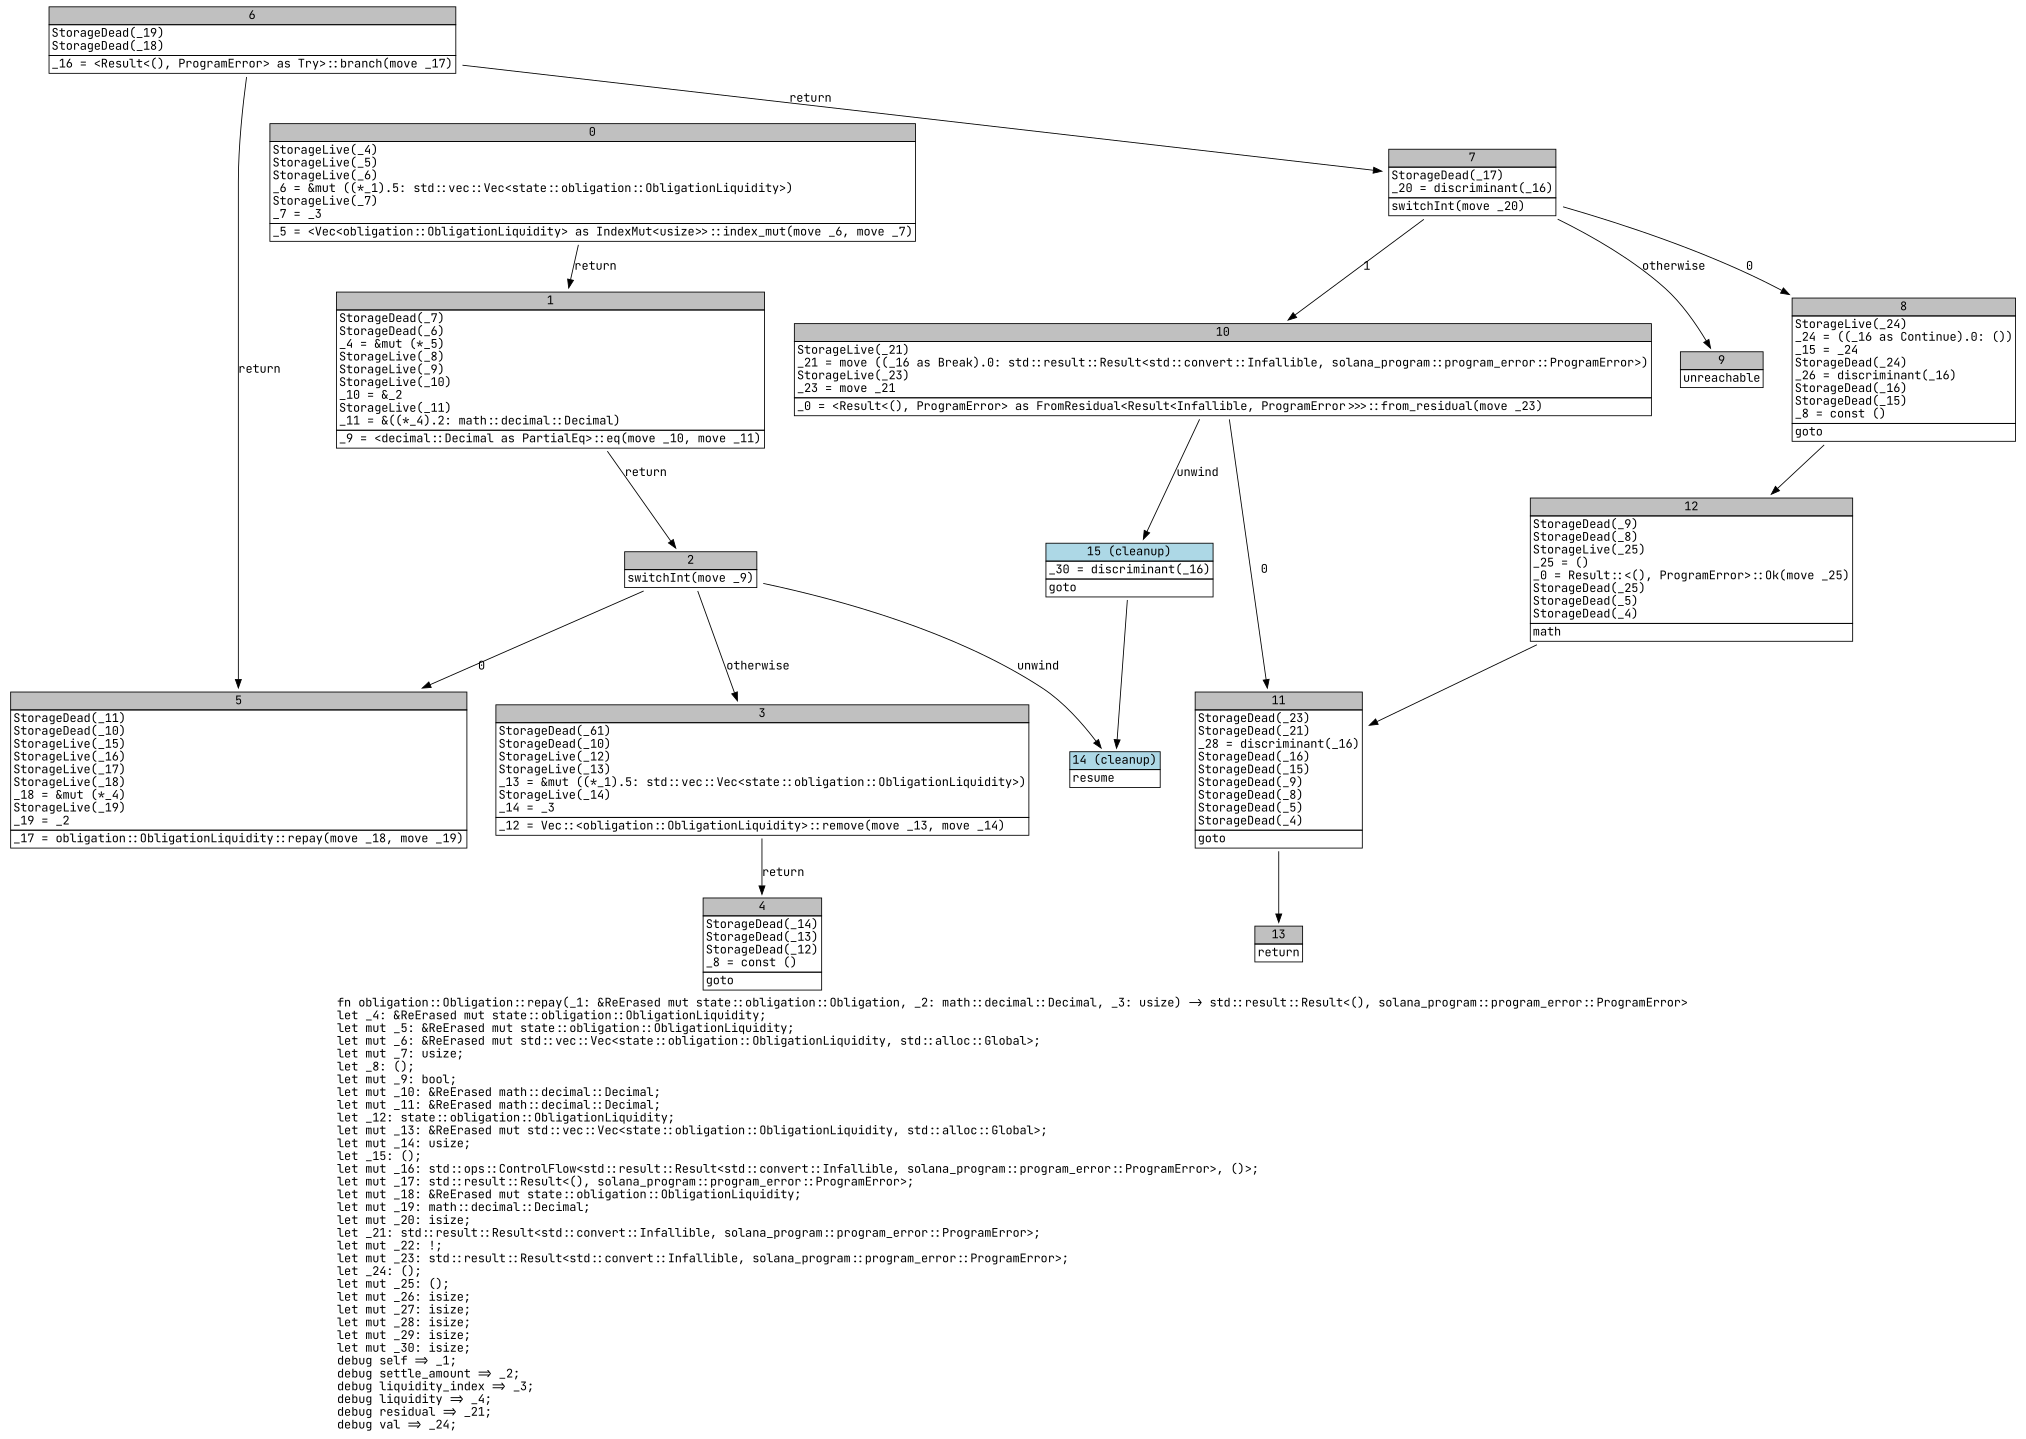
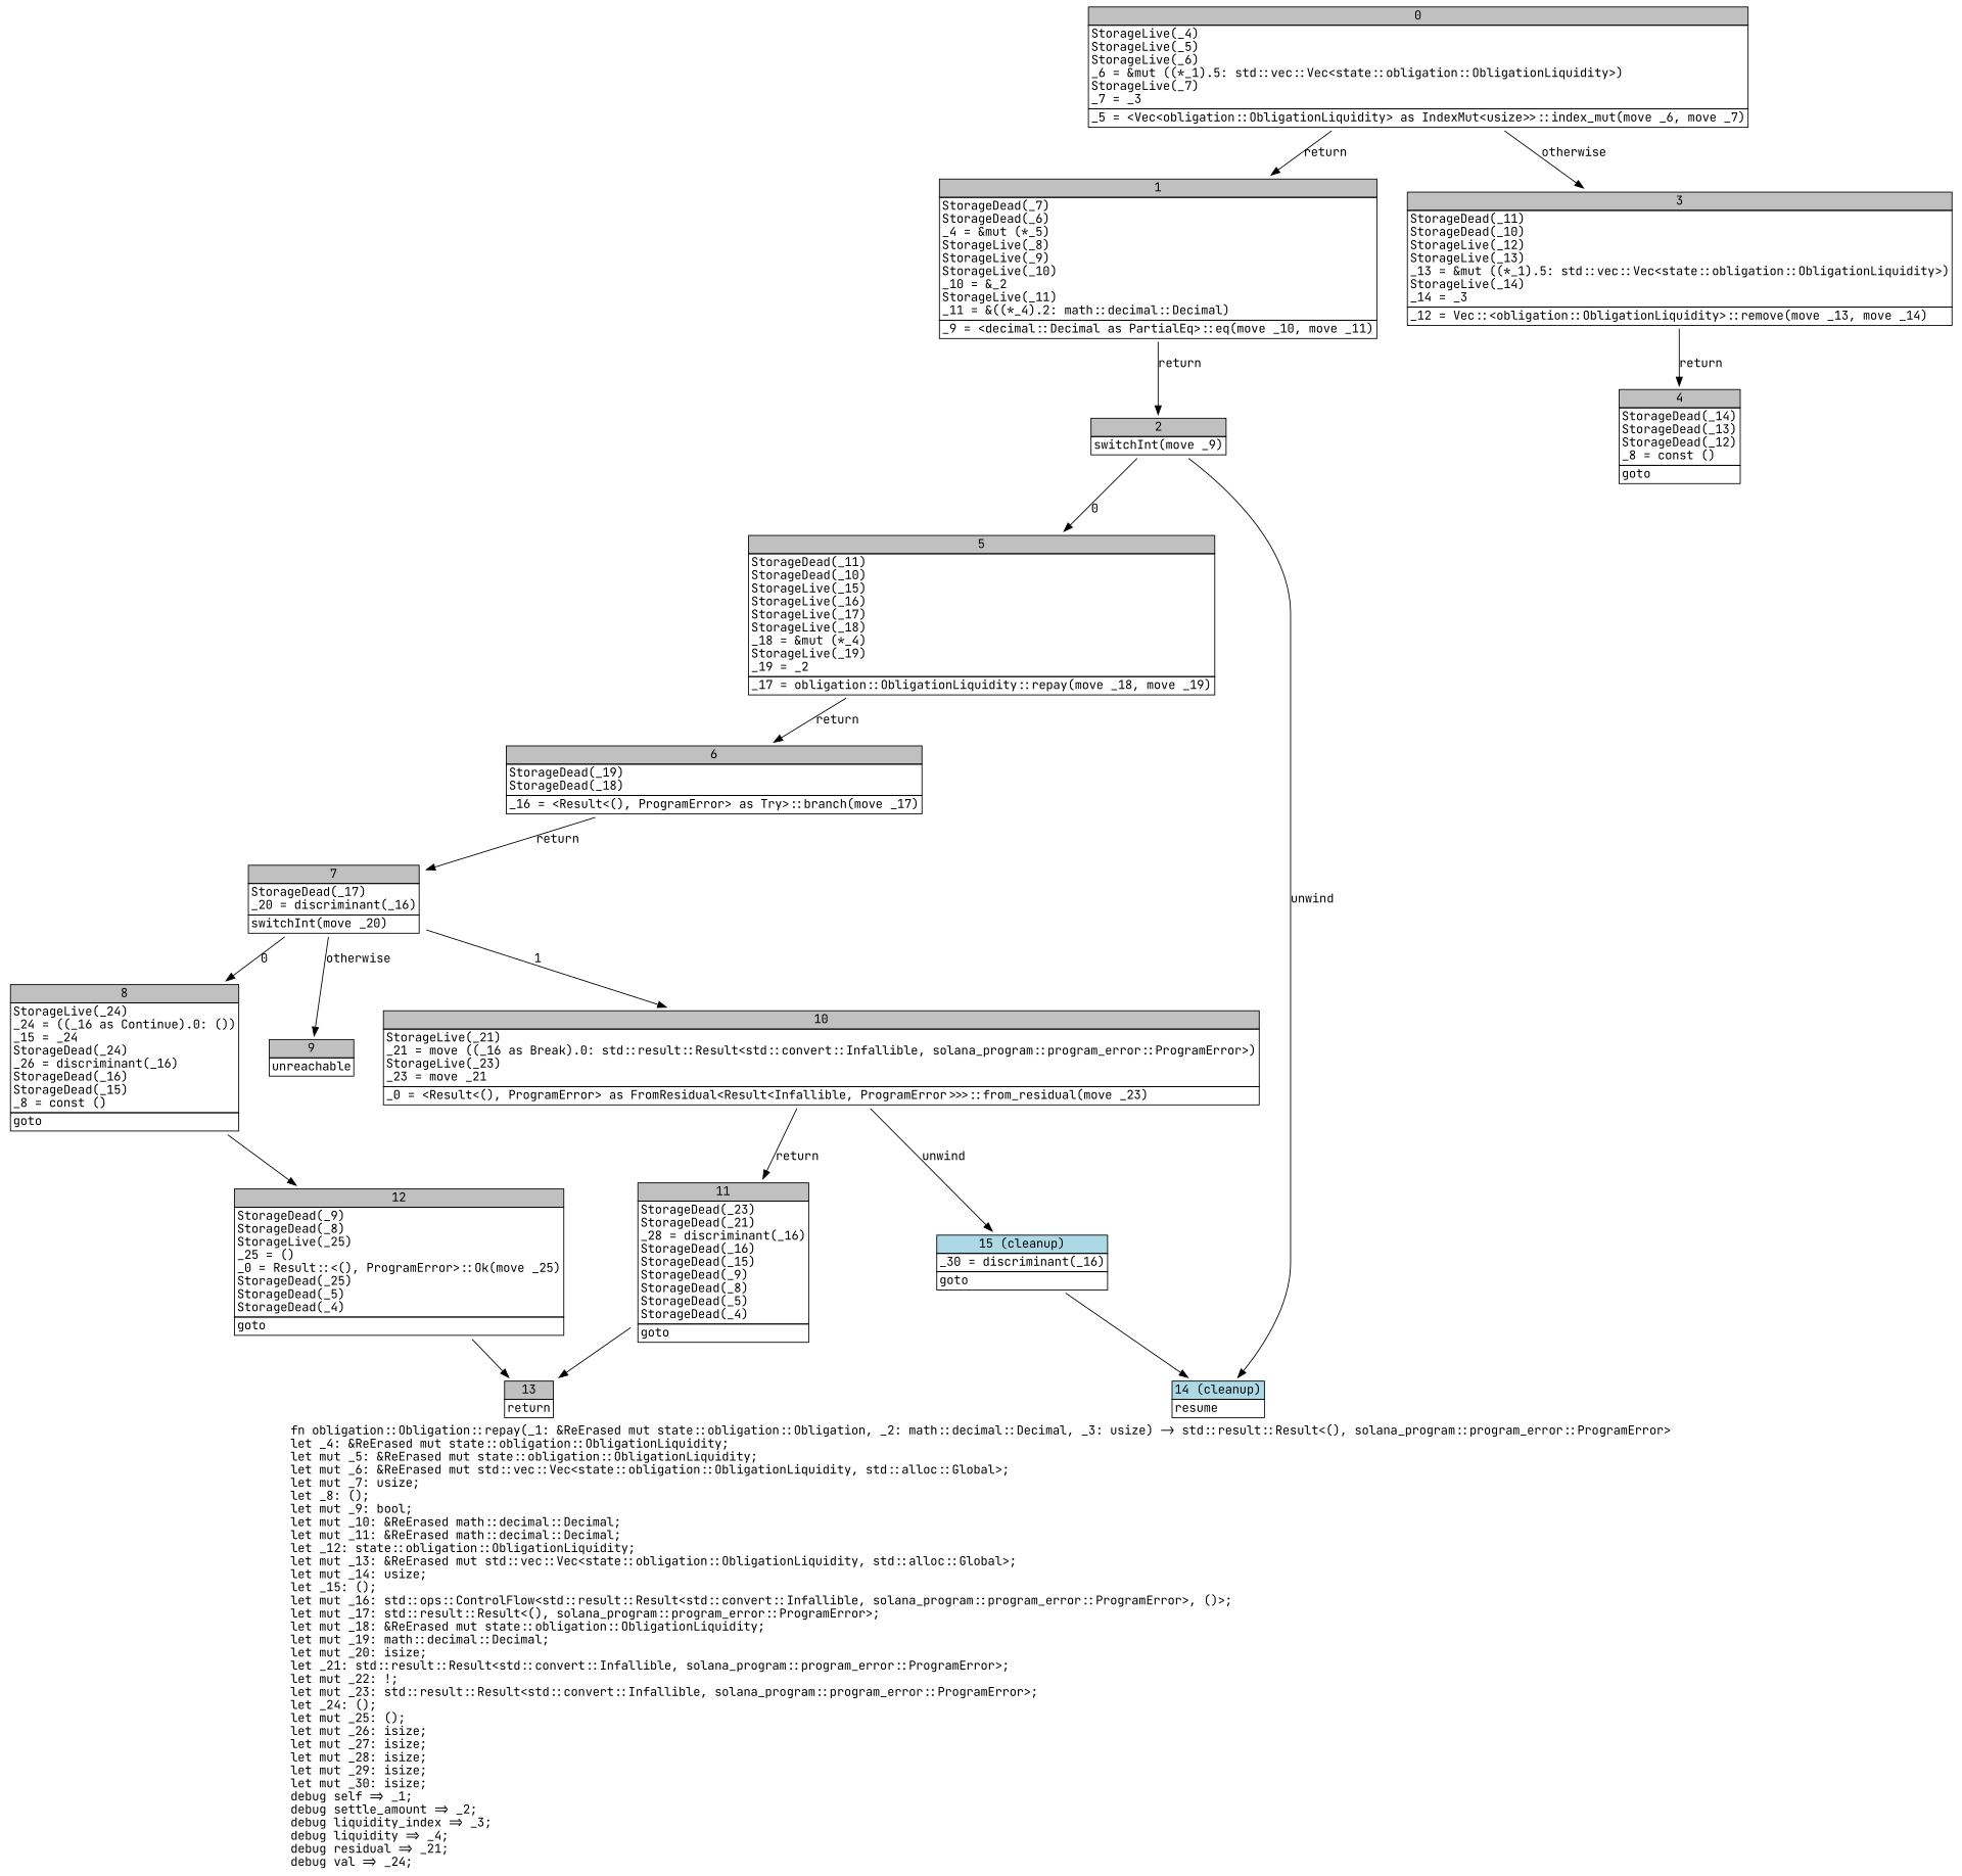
  digraph {
    fontname="JetBrains Mono"
    label=<fn obligation::Obligation::repay(_1: &amp;ReErased mut state::obligation::Obligation, _2: math::decimal::Decimal, _3: usize) -&gt; std::result::Result&lt;(), solana_program::program_error::ProgramError&gt;<br align="left"/>let _4: &amp;ReErased mut state::obligation::ObligationLiquidity;<br align="left"/>let mut _5: &amp;ReErased mut state::obligation::ObligationLiquidity;<br align="left"/>let mut _6: &amp;ReErased mut std::vec::Vec&lt;state::obligation::ObligationLiquidity, std::alloc::Global&gt;;<br align="left"/>let mut _7: usize;<br align="left"/>let _8: ();<br align="left"/>let mut _9: bool;<br align="left"/>let mut _10: &amp;ReErased math::decimal::Decimal;<br align="left"/>let mut _11: &amp;ReErased math::decimal::Decimal;<br align="left"/>let _12: state::obligation::ObligationLiquidity;<br align="left"/>let mut _13: &amp;ReErased mut std::vec::Vec&lt;state::obligation::ObligationLiquidity, std::alloc::Global&gt;;<br align="left"/>let mut _14: usize;<br align="left"/>let _15: ();<br align="left"/>let mut _16: std::ops::ControlFlow&lt;std::result::Result&lt;std::convert::Infallible, solana_program::program_error::ProgramError&gt;, ()&gt;;<br align="left"/>let mut _17: std::result::Result&lt;(), solana_program::program_error::ProgramError&gt;;<br align="left"/>let mut _18: &amp;ReErased mut state::obligation::ObligationLiquidity;<br align="left"/>let mut _19: math::decimal::Decimal;<br align="left"/>let mut _20: isize;<br align="left"/>let _21: std::result::Result&lt;std::convert::Infallible, solana_program::program_error::ProgramError&gt;;<br align="left"/>let mut _22: !;<br align="left"/>let mut _23: std::result::Result&lt;std::convert::Infallible, solana_program::program_error::ProgramError&gt;;<br align="left"/>let _24: ();<br align="left"/>let mut _25: ();<br align="left"/>let mut _26: isize;<br align="left"/>let mut _27: isize;<br align="left"/>let mut _28: isize;<br align="left"/>let mut _29: isize;<br align="left"/>let mut _30: isize;<br align="left"/>debug self =&gt; _1;<br align="left"/>debug settle_amount =&gt; _2;<br align="left"/>debug liquidity_index =&gt; _3;<br align="left"/>debug liquidity =&gt; _4;<br align="left"/>debug residual =&gt; _21;<br align="left"/>debug val =&gt; _24;<br align="left"/>>
    node [fontname="JetBrains Mono" shape=none]
    edge [fontname="JetBrains Mono"]
    n1 [label=<<table border="0" cellborder="1" cellspacing="0"><tr><td bgcolor="gray" align="center" colspan="1">0</td></tr><tr><td align="left" balign="left">StorageLive(_4)<br/>StorageLive(_5)<br/>StorageLive(_6)<br/>_6 = &amp;mut ((*_1).5: std::vec::Vec&lt;state::obligation::ObligationLiquidity&gt;)<br/>StorageLive(_7)<br/>_7 = _3<br/></td></tr><tr><td align="left">_5 = &lt;Vec&lt;obligation::ObligationLiquidity&gt; as IndexMut&lt;usize&gt;&gt;::index_mut(move _6, move _7)</td></tr></table>>]
    n2 [label=<<table border="0" cellborder="1" cellspacing="0"><tr><td bgcolor="gray" align="center" colspan="1">1</td></tr><tr><td align="left" balign="left">StorageDead(_7)<br/>StorageDead(_6)<br/>_4 = &amp;mut (*_5)<br/>StorageLive(_8)<br/>StorageLive(_9)<br/>StorageLive(_10)<br/>_10 = &amp;_2<br/>StorageLive(_11)<br/>_11 = &amp;((*_4).2: math::decimal::Decimal)<br/></td></tr><tr><td align="left">_9 = &lt;decimal::Decimal as PartialEq&gt;::eq(move _10, move _11)</td></tr></table>>]
    n3 [label=<<table border="0" cellborder="1" cellspacing="0"><tr><td bgcolor="gray" align="center" colspan="1">2</td></tr><tr><td align="left">switchInt(move _9)</td></tr></table>>]
-   n4 [label=<<table border="0" cellborder="1" cellspacing="0"><tr><td bgcolor="gray" align="center" colspan="1">3</td></tr><tr><td align="left" balign="left">StorageDead(_61)<br/>StorageDead(_10)<br/>StorageLive(_12)<br/>StorageLive(_13)<br/>_13 = &amp;mut ((*_1).5: std::vec::Vec&lt;state::obligation::ObligationLiquidity&gt;)<br/>StorageLive(_14)<br/>_14 = _3<br/></td></tr><tr><td align="left">_12 = Vec::&lt;obligation::ObligationLiquidity&gt;::remove(move _13, move _14)</td></tr></table>>]
+   n4 [label=<<table border="0" cellborder="1" cellspacing="0"><tr><td bgcolor="gray" align="center" colspan="1">3</td></tr><tr><td align="left" balign="left">StorageDead(_11)<br/>StorageDead(_10)<br/>StorageLive(_12)<br/>StorageLive(_13)<br/>_13 = &amp;mut ((*_1).5: std::vec::Vec&lt;state::obligation::ObligationLiquidity&gt;)<br/>StorageLive(_14)<br/>_14 = _3<br/></td></tr><tr><td align="left">_12 = Vec::&lt;obligation::ObligationLiquidity&gt;::remove(move _13, move _14)</td></tr></table>>]
    n5 [label=<<table border="0" cellborder="1" cellspacing="0"><tr><td bgcolor="gray" align="center" colspan="1">5</td></tr><tr><td align="left" balign="left">StorageDead(_11)<br/>StorageDead(_10)<br/>StorageLive(_15)<br/>StorageLive(_16)<br/>StorageLive(_17)<br/>StorageLive(_18)<br/>_18 = &amp;mut (*_4)<br/>StorageLive(_19)<br/>_19 = _2<br/></td></tr><tr><td align="left">_17 = obligation::ObligationLiquidity::repay(move _18, move _19)</td></tr></table>>]
    n6 [label=<<table border="0" cellborder="1" cellspacing="0"><tr><td bgcolor="lightblue" align="center" colspan="1">14 (cleanup)</td></tr><tr><td align="left">resume</td></tr></table>>]
    n7 [label=<<table border="0" cellborder="1" cellspacing="0"><tr><td bgcolor="gray" align="center" colspan="1">4</td></tr><tr><td align="left" balign="left">StorageDead(_14)<br/>StorageDead(_13)<br/>StorageDead(_12)<br/>_8 = const ()<br/></td></tr><tr><td align="left">goto</td></tr></table>>]
    n8 [label=<<table border="0" cellborder="1" cellspacing="0"><tr><td bgcolor="gray" align="center" colspan="1">6</td></tr><tr><td align="left" balign="left">StorageDead(_19)<br/>StorageDead(_18)<br/></td></tr><tr><td align="left">_16 = &lt;Result&lt;(), ProgramError&gt; as Try&gt;::branch(move _17)</td></tr></table>>]
-   n9 [label=<<table border="0" cellborder="1" cellspacing="0"><tr><td bgcolor="gray" align="center" colspan="1">12</td></tr><tr><td align="left" balign="left">StorageDead(_9)<br/>StorageDead(_8)<br/>StorageLive(_25)<br/>_25 = ()<br/>_0 = Result::&lt;(), ProgramError&gt;::Ok(move _25)<br/>StorageDead(_25)<br/>StorageDead(_5)<br/>StorageDead(_4)<br/></td></tr><tr><td align="left">math</td></tr></table>>]
+   n9 [label=<<table border="0" cellborder="1" cellspacing="0"><tr><td bgcolor="gray" align="center" colspan="1">12</td></tr><tr><td align="left" balign="left">StorageDead(_9)<br/>StorageDead(_8)<br/>StorageLive(_25)<br/>_25 = ()<br/>_0 = Result::&lt;(), ProgramError&gt;::Ok(move _25)<br/>StorageDead(_25)<br/>StorageDead(_5)<br/>StorageDead(_4)<br/></td></tr><tr><td align="left">goto</td></tr></table>>]
    n10 [label=<<table border="0" cellborder="1" cellspacing="0"><tr><td bgcolor="gray" align="center" colspan="1">13</td></tr><tr><td align="left">return</td></tr></table>>]
    n11 [label=<<table border="0" cellborder="1" cellspacing="0"><tr><td bgcolor="gray" align="center" colspan="1">7</td></tr><tr><td align="left" balign="left">StorageDead(_17)<br/>_20 = discriminant(_16)<br/></td></tr><tr><td align="left">switchInt(move _20)</td></tr></table>>]
    n12 [label=<<table border="0" cellborder="1" cellspacing="0"><tr><td bgcolor="gray" align="center" colspan="1">8</td></tr><tr><td align="left" balign="left">StorageLive(_24)<br/>_24 = ((_16 as Continue).0: ())<br/>_15 = _24<br/>StorageDead(_24)<br/>_26 = discriminant(_16)<br/>StorageDead(_16)<br/>StorageDead(_15)<br/>_8 = const ()<br/></td></tr><tr><td align="left">goto</td></tr></table>>]
    n13 [label=<<table border="0" cellborder="1" cellspacing="0"><tr><td bgcolor="gray" align="center" colspan="1">9</td></tr><tr><td align="left">unreachable</td></tr></table>>]
    n14 [label=<<table border="0" cellborder="1" cellspacing="0"><tr><td bgcolor="gray" align="center" colspan="1">10</td></tr><tr><td align="left" balign="left">StorageLive(_21)<br/>_21 = move ((_16 as Break).0: std::result::Result&lt;std::convert::Infallible, solana_program::program_error::ProgramError&gt;)<br/>StorageLive(_23)<br/>_23 = move _21<br/></td></tr><tr><td align="left">_0 = &lt;Result&lt;(), ProgramError&gt; as FromResidual&lt;Result&lt;Infallible, ProgramError&gt;&gt;&gt;::from_residual(move _23)</td></tr></table>>]
    n15 [label=<<table border="0" cellborder="1" cellspacing="0"><tr><td bgcolor="gray" align="center" colspan="1">11</td></tr><tr><td align="left" balign="left">StorageDead(_23)<br/>StorageDead(_21)<br/>_28 = discriminant(_16)<br/>StorageDead(_16)<br/>StorageDead(_15)<br/>StorageDead(_9)<br/>StorageDead(_8)<br/>StorageDead(_5)<br/>StorageDead(_4)<br/></td></tr><tr><td align="left">goto</td></tr></table>>]
    n16 [label=<<table border="0" cellborder="1" cellspacing="0"><tr><td bgcolor="lightblue" align="center" colspan="1">15 (cleanup)</td></tr><tr><td align="left" balign="left">_30 = discriminant(_16)<br/></td></tr><tr><td align="left">goto</td></tr></table>>]
    n1 -> n2 [label=return]
    n2 -> n3 [label=return]
-   n3 -> n4 [label=otherwise]
+   n1 -> n4 [label=otherwise]
    n3 -> n5 [label=0]
    n3 -> n6 [label=unwind]
    n4 -> n7 [label=return]
-   n8 -> n5 [label=return]
+   n5 -> n8 [label=return]
    n8 -> n11 [label=return]
-   n9 -> n15
+   n9 -> n10
    n11 -> n12 [label=0]
    n11 -> n13 [label=otherwise]
    n11 -> n14 [label=1]
    n12 -> n9
-   n14 -> n15 [label=0]
+   n14 -> n15 [label=return]
    n14 -> n16 [label=unwind]
    n15 -> n10
    n16 -> n6
  }
